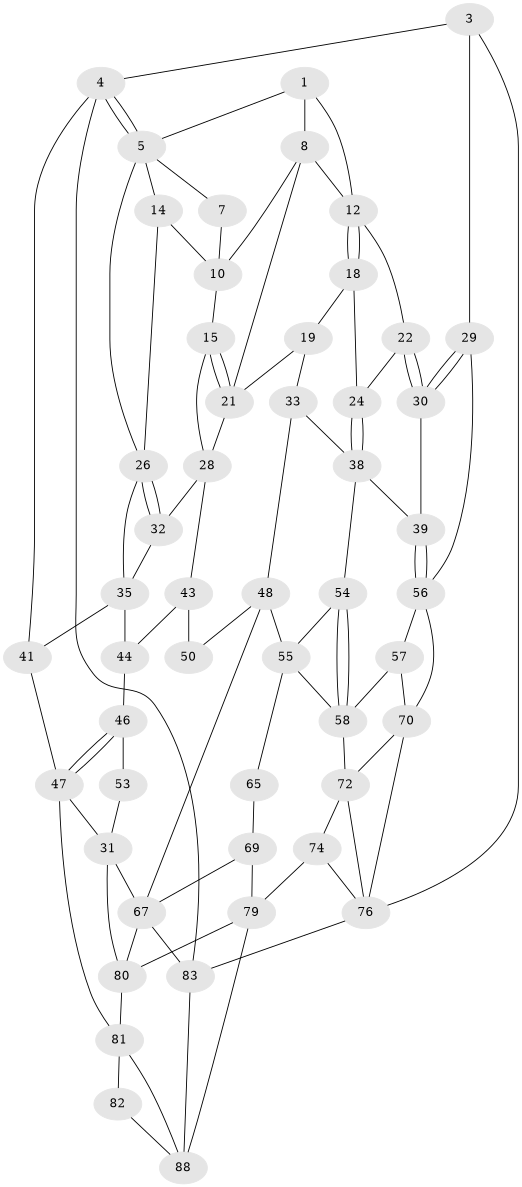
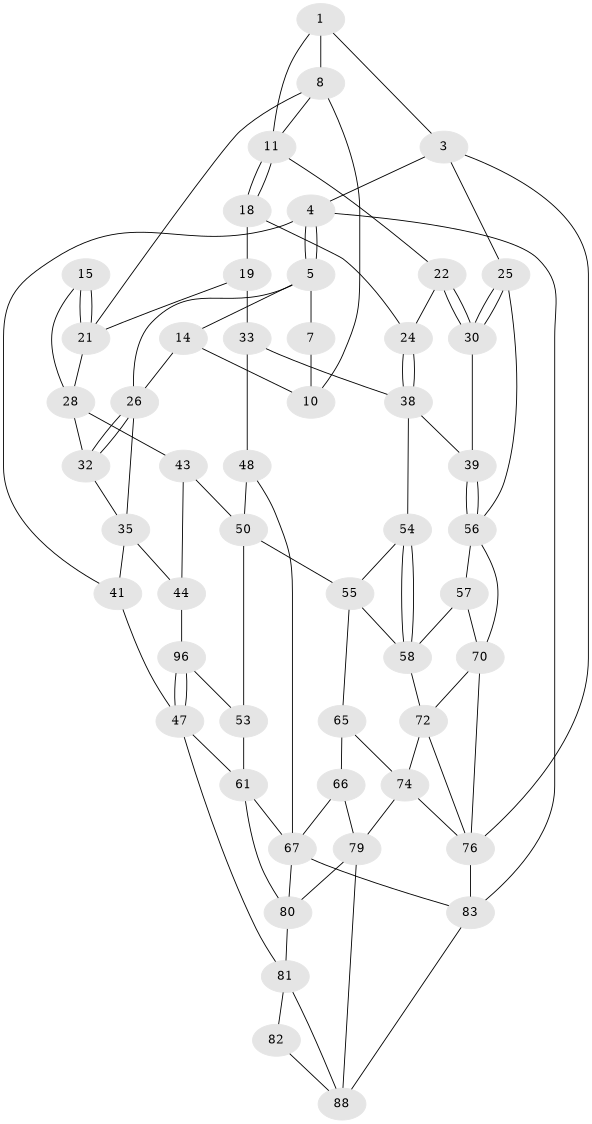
  graph {
    node [color=gray90 style=filled]
    1 [super="+2"]
    3
    8 [super="+9"]
-   12 [super="+13"]
+   12 [super="+13" label=11]
    4 [super="+42"]
-   29
+   29 [label=25]
    76 [super="+77"]
    10 [super="+11"]
    21
    18 [super="+25"]
    22 [super="+23"]
    5 [super="+6"]
    41
    83 [super="+85"]
    30 [super="+37"]
    56 [super="+59"]
    7
    14 [super="+17"]
    26 [super="+27"]
    47 [super="+63"]
    88 [super="+90"]
    32
    35 [super="+36"]
    15 [super="+16"]
    19 [super="+20"]
    33 [super="+34"]
    28 [super="+31"]
    24
    43
    38 [super="+40"]
    48 [super="+49"]
    39
    54
    44 [super="+45"]
    50 [super="+51"]
    57
    70 [super="+71"]
    55 [super="+64"]
    67 [super="+69"]
-   46 [super="+52"]
+   46 [super="+52" label=96]
    58 [super="+68"]
-   61 [super="+62" label=31]
+   61 [super="+62"]
    81 [super="+86"]
    53 [super="+60"]
    80 [super="+84"]
    82
    65 [super="+75"]
    72 [super="+73"]
-   66 [super="+78" label=69]
+   66 [super="+78"]
    74 [super="+89"]
    79 [super="+87"]
-   1 -- 5
+   1 -- 3
    1 -- 8
    1 -- 12
    3 -- 4
    3 -- 29
    3 -- 76
    8 -- 12
    8 -- 10
    8 -- 21
    12 -- 18
    12 -- 18
    12 -- 22
    4 -- 5
    4 -- 5
    4 -- 41
    4 -- 83 [weight=2]
    29 -- 30
    29 -- 30
    29 -- 56
    76 -- 83
-   10 -- 15
    21 -- 28
    18 -- 19
    18 -- 24
    22 -- 30 [weight=2]
    22 -- 30
    22 -- 24
    5 -- 7
    5 -- 14
    5 -- 26
    41 -- 47
    83 -- 88
    30 -- 39
    56 -- 57
    56 -- 70
    7 -- 10
    14 -- 10
    14 -- 26
    26 -- 32
    26 -- 32
    26 -- 35
    47 -- 61
    47 -- 81
    32 -- 35
    35 -- 41
    35 -- 44
    15 -- 21
    15 -- 21
    15 -- 28
    19 -- 21
    19 -- 33
    33 -- 38
    33 -- 48
    28 -- 32
    28 -- 43
    24 -- 38
    24 -- 38
    43 -- 44
    43 -- 50
    38 -- 39
    38 -- 54
    48 -- 50
-   48 -- 55
+   50 -- 55
    48 -- 67
    39 -- 56
    39 -- 56
    54 -- 55
    54 -- 58
    54 -- 58
    44 -- 46 [weight=2]
+   50 -- 53 [weight=2]
    57 -- 70
    57 -- 58
    70 -- 76
    70 -- 72
    55 -- 58
    55 -- 65
    67 -- 83
    67 -- 80
    46 -- 47
    46 -- 47
    46 -- 53
    58 -- 72
    61 -- 67
    61 -- 80
    81 -- 88
    81 -- 82
    53 -- 61
    80 -- 81
    82 -- 88
    65 -- 66 [weight=2]
+   65 -- 74
    72 -- 76
    72 -- 74
    66 -- 67
    66 -- 79
    74 -- 76
    74 -- 79
    79 -- 88
    79 -- 80
  }
